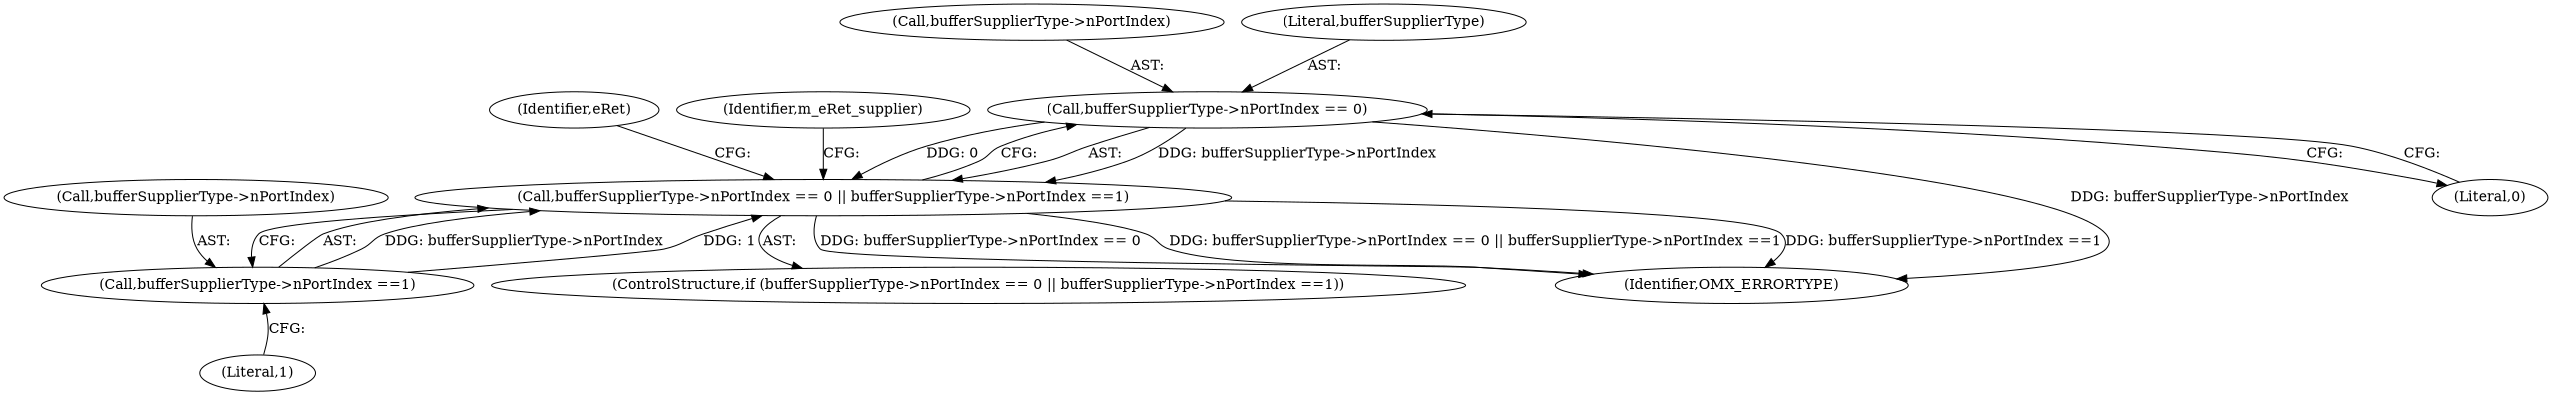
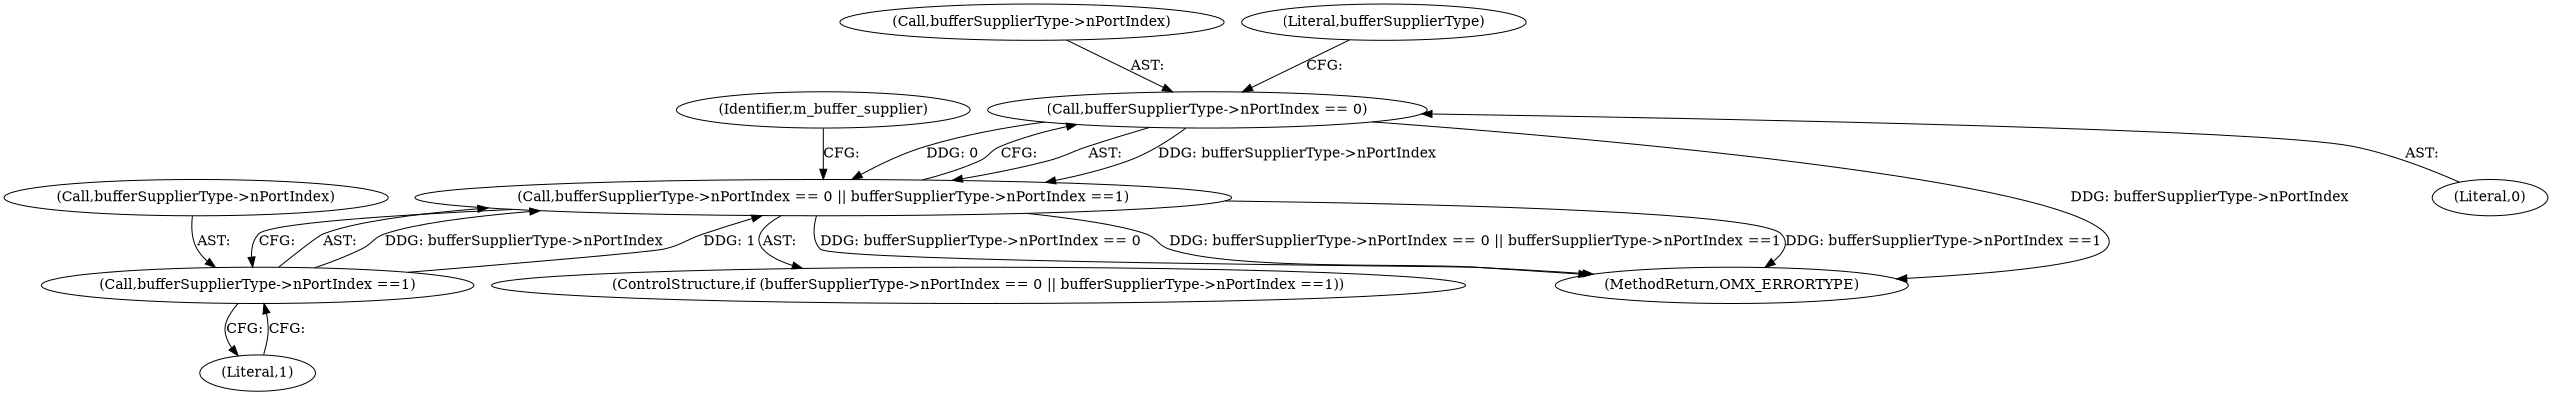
  digraph {
    n1 [label="(Call,bufferSupplierType->nPortIndex == 0)"]
    n2 [label="(Call,bufferSupplierType->nPortIndex == 0 || bufferSupplierType->nPortIndex ==1)"]
-   n3 [label="(Identifier,OMX_ERRORTYPE)"]
+   n3 [label="(MethodReturn,OMX_ERRORTYPE)"]
    n4 [label="(Literal,0)"]
    n5 [label="(Call,bufferSupplierType->nPortIndex ==1)"]
    n6 [label="(ControlStructure,if (bufferSupplierType->nPortIndex == 0 || bufferSupplierType->nPortIndex ==1))"]
    n7 [label="(Literal,1)"]
    n8 [label="(Call,bufferSupplierType->nPortIndex)"]
    n9 [label="(Literal,bufferSupplierType)"]
    n10 [label="(Call,bufferSupplierType->nPortIndex)"]
-   n11 [label="(Identifier,eRet)"]
-   n12 [label="(Identifier,m_eRet_supplier)"]
+   n12 [label="(Identifier,m_buffer_supplier)"]
    n1 -> n2 [label="AST: "]
    n1 -> n2 [label="DDG: bufferSupplierType->nPortIndex"]
    n1 -> n2 [label="DDG: 0"]
    n1 -> n3 [label="DDG: bufferSupplierType->nPortIndex"]
-   n1 -> n4 [label="CFG: "]
    n2 -> n1 [label="CFG: "]
    n2 -> n3 [label="DDG: bufferSupplierType->nPortIndex == 0 || bufferSupplierType->nPortIndex ==1"]
    n2 -> n3 [label="DDG: bufferSupplierType->nPortIndex ==1"]
    n2 -> n3 [label="DDG: bufferSupplierType->nPortIndex == 0"]
    n2 -> n5 [label="CFG: "]
    n2 -> n6 [label="AST: "]
-   n4 -> n1 [label="CFG: "]
+   n4 -> n1 [label="AST: "]
    n5 -> n2 [label="AST: "]
    n5 -> n2 [label="DDG: bufferSupplierType->nPortIndex"]
    n5 -> n2 [label="DDG: 1"]
+   n5 -> n7 [label="CFG: "]
    n7 -> n5 [label="CFG: "]
    n8 -> n1 [label="AST: "]
-   n9 -> n1 [label="AST: "]
+   n9 -> n1 [label="CFG: "]
    n10 -> n5 [label="AST: "]
-   n11 -> n2 [label="CFG: "]
    n12 -> n2 [label="CFG: "]
  }
